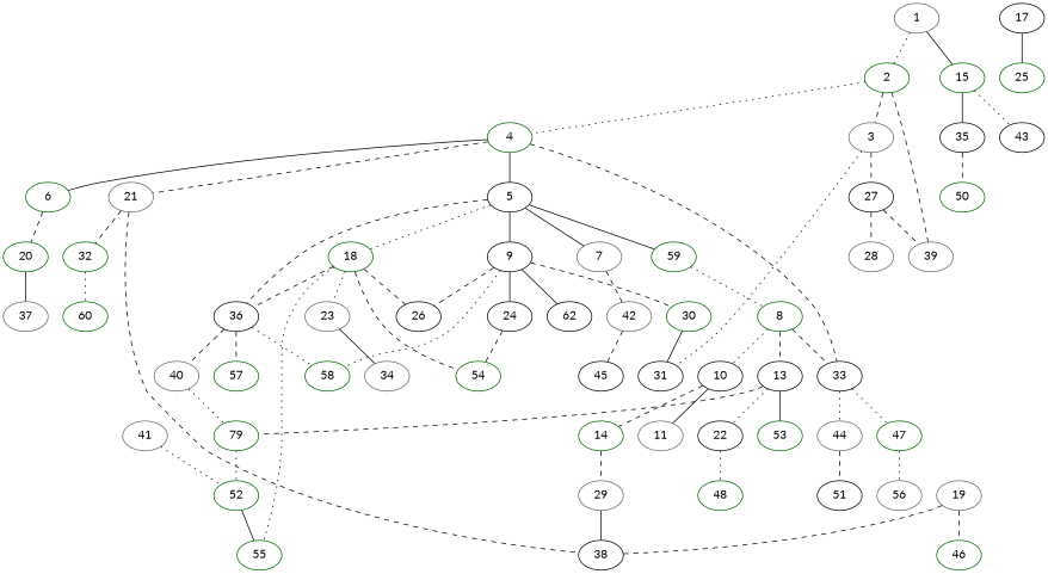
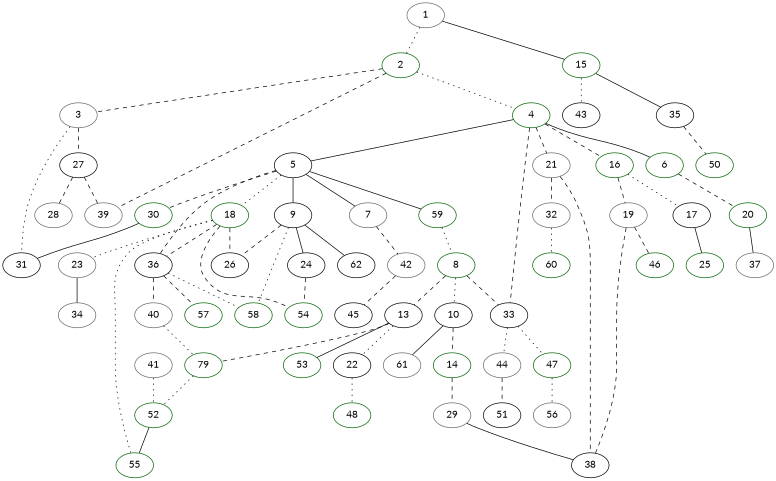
  graph {
    fontname=Lato
    node [color=darkgreen fontname=Lato]
    edge [fontname=Lato style=dashed]
    1 [color=gray40]
    2
    15
    3 [color=gray40]
    4
    39 [color=gray40]
    35 [color=black]
    43 [color=black]
    27 [color=black]
    31 [color=black]
    5 [color=black]
    6
+   16
    21 [color=gray40]
    33 [color=black]
    50
    28 [color=gray40]
    7 [color=gray40]
    9 [color=black]
    18
    30
    36 [color=black]
    59
    20
    17 [color=black]
    19 [color=gray40]
    38 [color=black]
-   32
+   32 [color=gray40]
    44 [color=gray40]
    47
    42 [color=gray40]
    8
    10 [color=black]
    13 [color=black]
    n35 [color=black label=62]
    24 [color=black]
    26 [color=black]
    58
    23 [color=gray40]
    54
    55
    40 [color=gray40]
    57
    37 [color=gray40]
    25
    46
    60
    51 [color=black]
    56 [color=gray40]
    45 [color=black]
-   11 [color=gray40]
+   11 [color=gray40 label=61]
    14
    22 [color=black]
    n54 [label=79]
    53
    34 [color=gray40]
    29 [color=gray40]
    48
    52
    41 [color=gray40]
    1 -- 2 [style=dotted]
    1 -- 15 [style=solid]
    2 -- 3
    2 -- 4 [style=dotted]
    2 -- 39
    15 -- 35 [style=solid]
    15 -- 43 [style=dotted]
    3 -- 27
    3 -- 31 [style=dotted]
    4 -- 5 [style=solid]
    4 -- 6 [style=solid]
+   4 -- 16
    4 -- 21
    4 -- 33
    35 -- 50
    27 -- 39
    27 -- 28
    5 -- 7 [style=solid]
    5 -- 9 [style=solid]
    5 -- 18 [style=dotted]
-   9 -- 30
+   5 -- 30
    5 -- 36
    5 -- 59 [style=solid]
    6 -- 20
+   16 -- 17 [style=dotted]
+   16 -- 19
    21 -- 38
    21 -- 32
    33 -- 44 [style=dotted]
    33 -- 47 [style=dotted]
    7 -- 42
    9 -- n35 [style=solid]
    9 -- 24 [style=solid]
    9 -- 26
    9 -- 58 [style=dotted]
    18 -- 36
    18 -- 26
    18 -- 23 [style=dotted]
    18 -- 54
    18 -- 55 [style=dotted]
    30 -- 31 [style=solid]
    36 -- 58 [style=dotted]
    36 -- 40
    36 -- 57
    59 -- 8 [style=dotted]
    20 -- 37 [style=solid]
    17 -- 25 [style=solid]
    19 -- 38
    19 -- 46
    32 -- 60 [style=dotted]
    44 -- 51
    47 -- 56 [style=dotted]
    42 -- 45
    8 -- 33
    8 -- 10 [style=dotted]
    8 -- 13
    10 -- 11 [style=solid]
    10 -- 14
    13 -- 22 [style=dotted]
    13 -- n54
    13 -- 53 [style=solid]
    24 -- 54
    23 -- 34 [style=solid]
    40 -- n54 [style=dotted]
    14 -- 29
    22 -- 48 [style=dotted]
    n54 -- 52 [style=dotted]
    29 -- 38 [style=solid]
    52 -- 55 [style=solid]
    41 -- 52 [style=dotted]
  }
